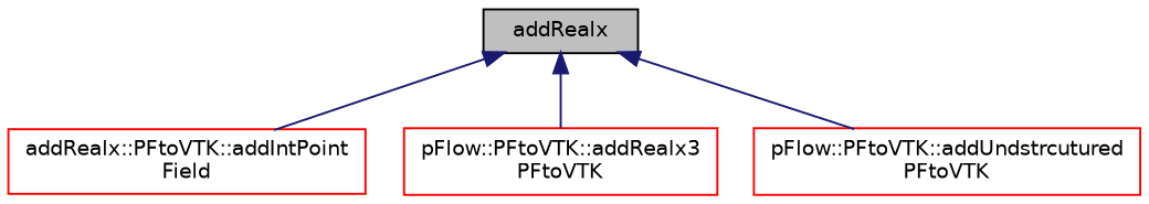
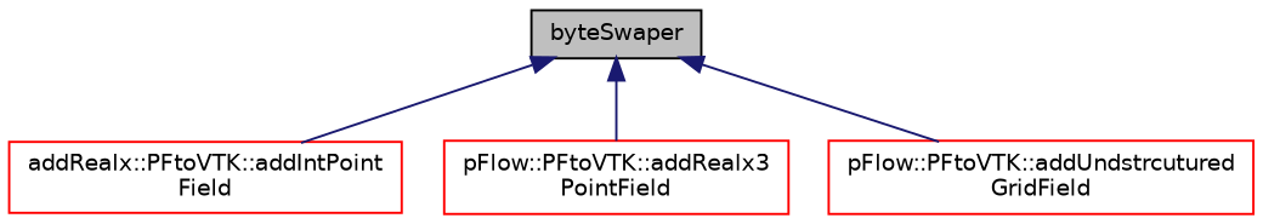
  digraph {
    rankdir=TB
    node [color=red fillcolor=white fontname=Helvetica fontsize=10 shape=record style=filled]
    edge [color=midnightblue dir=back fontname=Helvetica fontsize=10 labelfontname=Helvetica labelfontsize=10 style=solid]
-   n1 [color=black fillcolor=grey75 fontcolor=black height=0.2 label=addRealx width=0.4]
+   n1 [color=black fillcolor=grey75 fontcolor=black height=0.2 label=byteSwaper width=0.4]
    n2 [height=0.2 label="addRealx::PFtoVTK::addIntPoint\lField" width=0.4]
-   n3 [height=0.2 label="pFlow::PFtoVTK::addRealx3\lPFtoVTK" width=0.4]
-   n4 [height=0.2 label="pFlow::PFtoVTK::addUndstrcutured\lPFtoVTK" width=0.4]
+   n3 [height=0.2 label="pFlow::PFtoVTK::addRealx3\lPointField" width=0.4]
+   n4 [height=0.2 label="pFlow::PFtoVTK::addUndstrcutured\lGridField" width=0.4]
    n1 -> n2
    n1 -> n3
    n1 -> n4
  }
